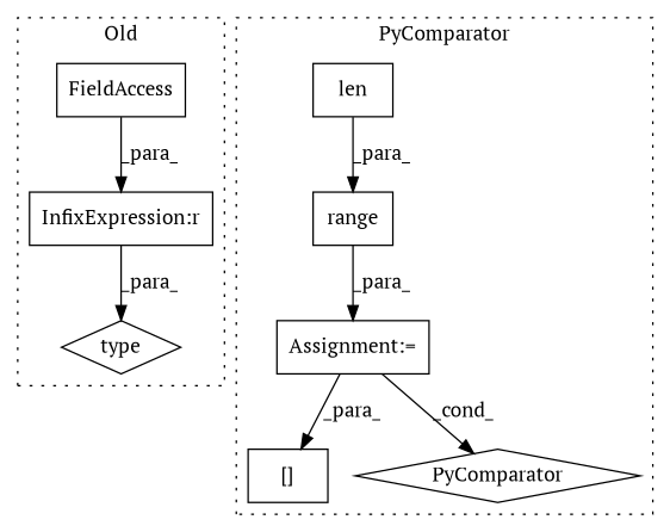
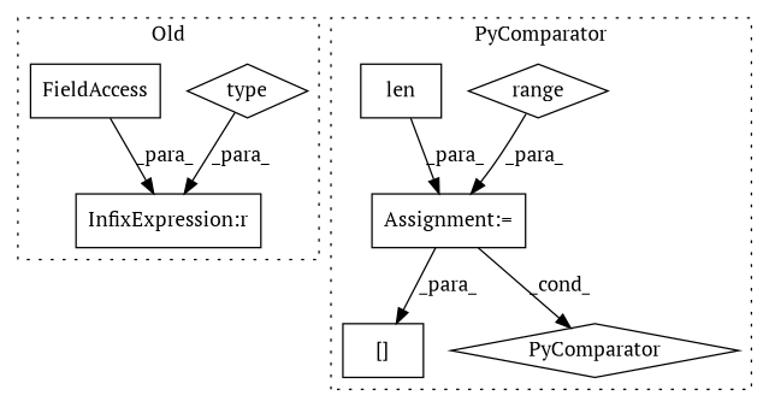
  digraph {
    fontname="PT Serif"
    node [a=32 fontname="PT Serif" l=4 s=1435 shape=box]
    edge [fontname="PT Serif"]
    n1 [l="5,1" label=type s="1287,1299" shape=diamond]
    n2 [a=27 label="InfixExpression:r" s=1300]
    n3 [a=22 label=FieldAccess s=1304]
-   n4 [l="6,1" label=range s="1442,1460"]
+   n4 [l="6,1" label=range s="1442,1460" shape=diamond]
    n5 [a=7 l=35 label="Assignment:="]
    n6 [l="4,1" label=len s="1448,1459"]
    n7 [a=2 l="8,1" label="[]" s="1342,1370"]
    n8 [a=113 l=35 label=PyComparator shape=diamond]
    subgraph cluster_1 {
      label=Old
      style=dotted
      n1
      n2
      n3
    }
    subgraph cluster_2 {
      label=PyComparator
      style=dotted
      n4
      n5
      n6
      n7
      n8
    }
-   n2 -> n1 [label=_para_]
+   n1 -> n2 [label=_para_]
    n3 -> n2 [label=_para_]
    n4 -> n5 [label=_para_]
    n5 -> n7 [label=_para_]
    n5 -> n8 [label=_cond_]
-   n6 -> n4 [label=_para_]
+   n6 -> n5 [label=_para_]
  }
